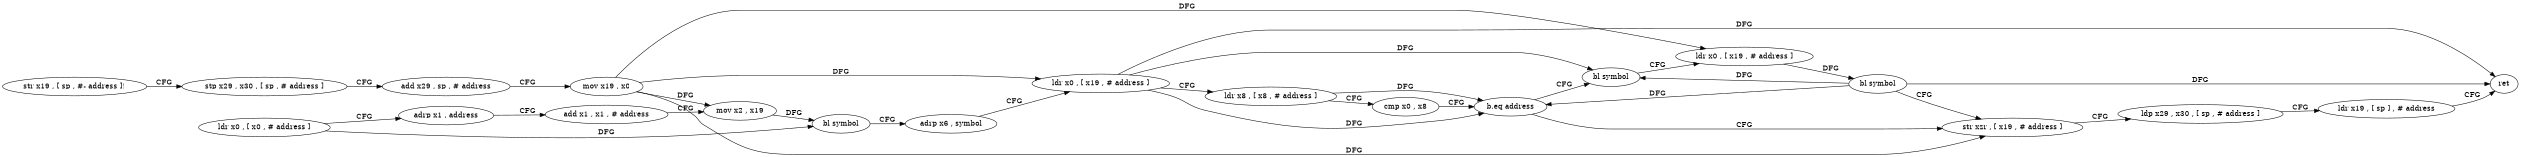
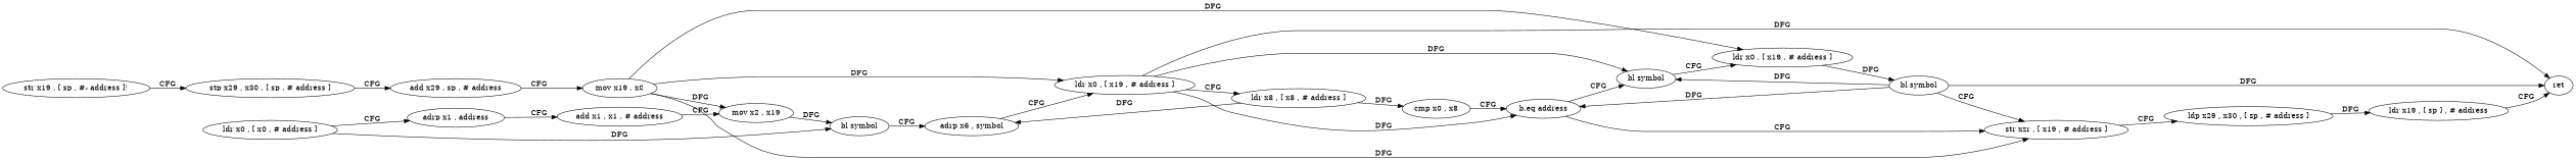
  digraph {
    rankdir=LR
    n1 [label="str x19 , [ sp , #- address ]!"]
    n2 [label="stp x29 , x30 , [ sp , # address ]"]
    n3 [label="add x29 , sp , # address"]
    n4 [label="mov x19 , x0"]
    n5 [label="mov x2 , x19"]
    n6 [label="ldr x0 , [ x19 , # address ]"]
    n7 [label="ldr x0 , [ x19 , # address ]"]
    n8 [label="str xzr , [ x19 , # address ]"]
    n9 [label="ldr x0 , [ x0 , # address ]"]
    n10 [label="adrp x1 , address"]
    n11 [label="bl symbol"]
    n12 [label="ldr x8 , [ x8 , # address ]"]
    n13 [label="b.eq address"]
    n14 [label="bl symbol"]
    n15 [label=ret]
    n16 [label="bl symbol"]
    n17 [label="ldp x29 , x30 , [ sp , # address ]"]
    n18 [label="add x1 , x1 , # address"]
    n19 [label="adrp x6 , symbol"]
    n20 [label="cmp x0 , x8"]
    n21 [label="ldr x19 , [ sp ] , # address"]
    n1 -> n2 [label=CFG]
    n2 -> n3 [label=CFG]
    n3 -> n4 [label=CFG]
    n4 -> n5 [label=DFG]
    n4 -> n6 [label=DFG]
    n4 -> n7 [label=DFG]
    n4 -> n8 [label=DFG]
    n5 -> n11 [label=DFG]
    n6 -> n12 [label=CFG]
    n6 -> n13 [label=DFG]
    n6 -> n14 [label=DFG]
    n6 -> n15 [label=DFG]
    n7 -> n16 [label=DFG]
    n8 -> n17 [label=CFG]
    n9 -> n10 [label=CFG]
    n9 -> n11 [label=DFG]
    n10 -> n18 [label=CFG]
    n11 -> n19 [label=CFG]
-   n12 -> n13 [label=DFG]
-   n12 -> n20 [label=CFG]
+   n12 -> n19 [label=DFG]
+   n12 -> n20 [label=DFG]
    n13 -> n8 [label=CFG]
    n13 -> n14 [label=CFG]
    n14 -> n7 [label=CFG]
    n16 -> n8 [label=CFG]
    n16 -> n13 [label=DFG]
    n16 -> n14 [label=DFG]
    n16 -> n15 [label=DFG]
-   n17 -> n21 [label=CFG]
+   n17 -> n21 [label=DFG]
    n18 -> n5 [label=CFG]
    n19 -> n6 [label=CFG]
    n20 -> n13 [label=CFG]
    n21 -> n15 [label=CFG]
  }
